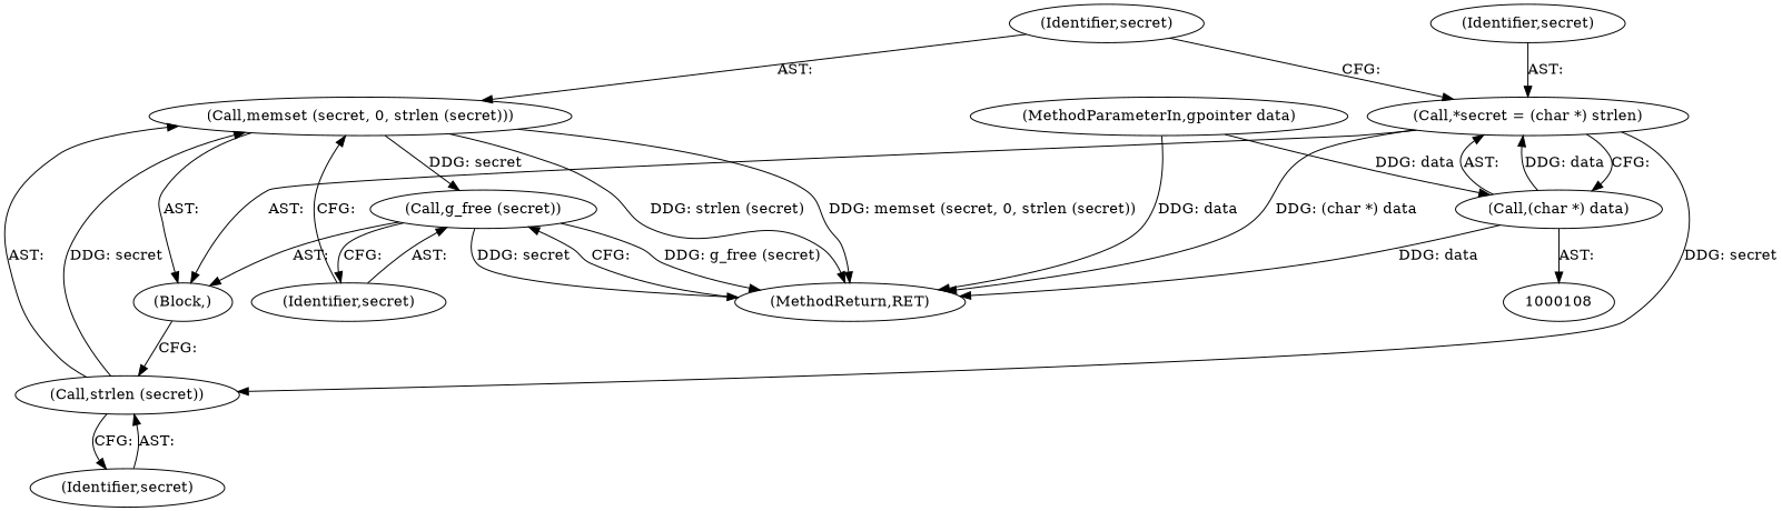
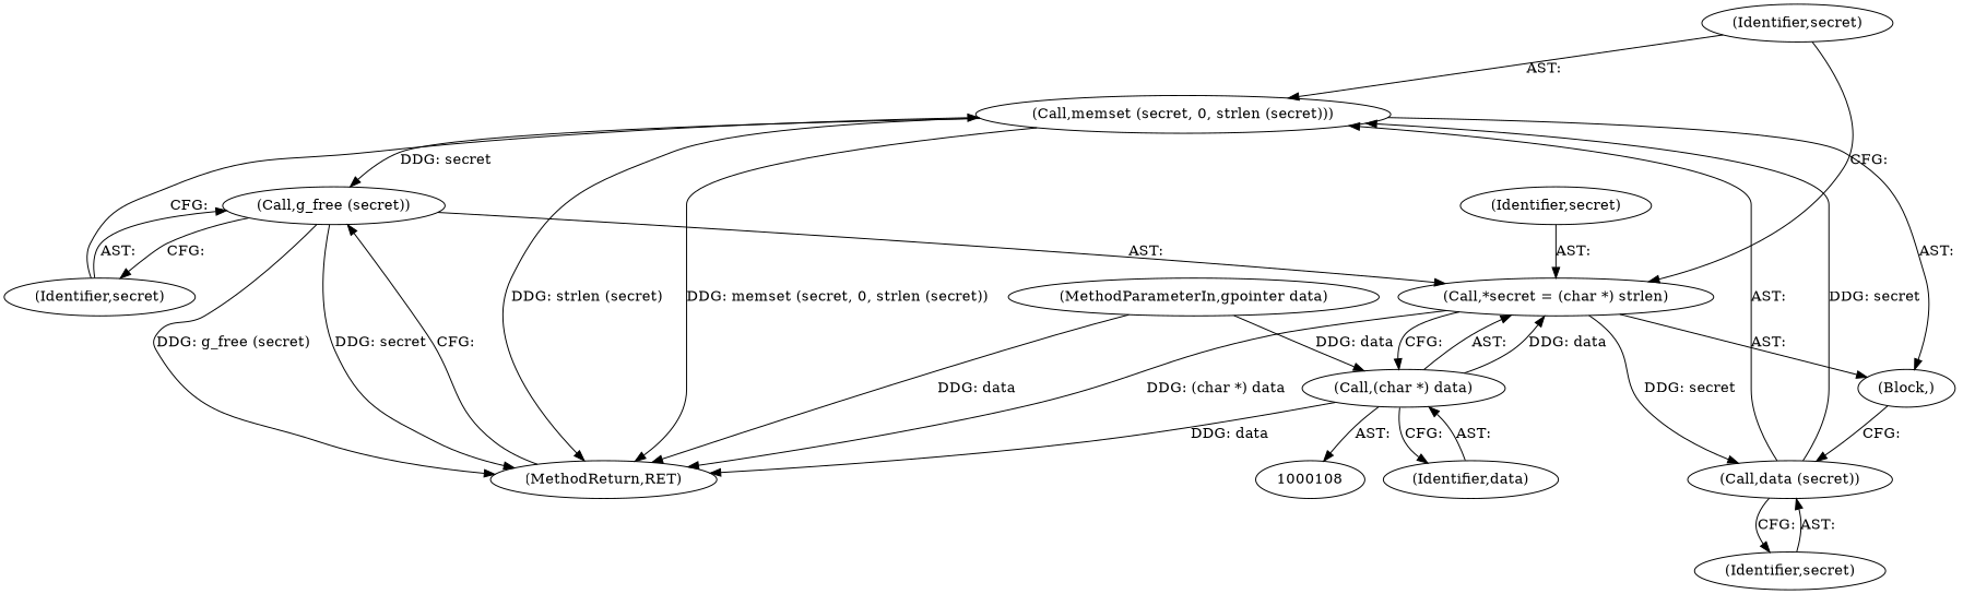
  digraph {
    n1 [label="(Call,memset (secret, 0, strlen (secret)))"]
    n2 [label="(Call,g_free (secret))"]
    n3 [label="(MethodReturn,RET)"]
    n4 [label="(Block,)"]
-   n5 [label="(Call,strlen (secret))"]
+   n5 [label="(Call,data (secret))"]
    n6 [label="(Identifier,secret)"]
    n7 [label="(Identifier,secret)"]
    n8 [label="(Call,*secret = (char *) strlen)"]
    n9 [label="(Call,(char *) data)"]
+   n10 [label="(Identifier,data)"]
    1000108
    n12 [label="(MethodParameterIn,gpointer data)"]
    n13 [label="(Identifier,secret)"]
    n14 [label="(Identifier,secret)"]
    n1 -> n2 [label="DDG: secret"]
    n1 -> n3 [label="DDG: strlen (secret)"]
    n1 -> n3 [label="DDG: memset (secret, 0, strlen (secret))"]
    n1 -> n4 [label="AST: "]
    n2 -> n3 [label="DDG: g_free (secret)"]
    n2 -> n3 [label="DDG: secret"]
-   n2 -> n4 [label="AST: "]
+   n2 -> n8 [label="AST: "]
    n2 -> n7 [label="CFG: "]
    n3 -> n2 [label="CFG: "]
    n4 -> n5 [label="CFG: "]
    n5 -> n1 [label="AST: "]
    n5 -> n1 [label="DDG: secret"]
    n5 -> n6 [label="CFG: "]
    n6 -> n5 [label="AST: "]
    n7 -> n1 [label="CFG: "]
    n7 -> n2 [label="AST: "]
    n8 -> n3 [label="DDG: (char *) data"]
    n8 -> n4 [label="AST: "]
    n8 -> n5 [label="DDG: secret"]
    n8 -> n9 [label="CFG: "]
    n9 -> n3 [label="DDG: data"]
    n9 -> n8 [label="AST: "]
    n9 -> n8 [label="DDG: data"]
+   n9 -> n10 [label="CFG: "]
    n9 -> 1000108 [label="AST: "]
+   n10 -> n9 [label="AST: "]
    n12 -> n3 [label="DDG: data"]
    n12 -> n9 [label="DDG: data"]
    n13 -> n8 [label="AST: "]
    n14 -> n1 [label="AST: "]
    n14 -> n8 [label="CFG: "]
  }
